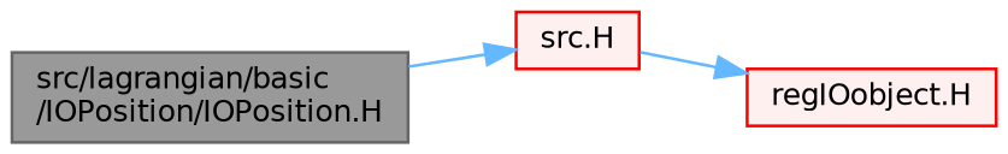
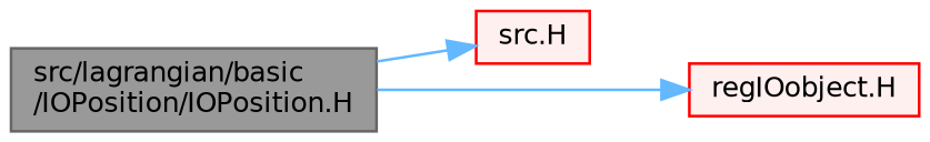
  digraph {
    rankdir=LR
    node [color=red fillcolor="#FFF0F0" fontname=Helvetica fontsize=10 shape=box style=filled]
    edge [color=steelblue1 fontname=Helvetica fontsize=10 labelfontname=Helvetica labelfontsize=10 style=solid]
    n1 [color=gray40 fillcolor=grey60 fontcolor=black height=0.2 label="src/lagrangian/basic\l/IOPosition/IOPosition.H" width=0.4]
    n2 [height=0.2 label="src.H" width=0.4]
    n3 [height=0.2 label="regIOobject.H" width=0.4]
    n1 -> n2
-   n2 -> n3
+   n1 -> n3
  }
